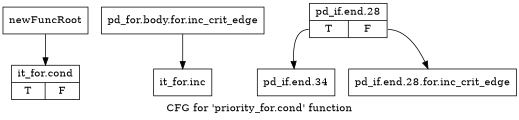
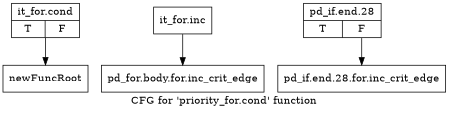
  digraph {
    fontname="DejaVu Serif"
    label="CFG for 'priority_for.cond' function"
    node [fontname="DejaVu Serif" shape=record]
    edge [fontname="DejaVu Serif"]
    n1 [label="{newFuncRoot}"]
    n2 [label="{it_for.cond|{<s0>T|<s1>F}}"]
    n3 [label="{pd_for.body.for.inc_crit_edge}"]
    n4 [label="{it_for.inc}"]
    n5 [label="{pd_if.end.28|{<s0>T|<s1>F}}"]
-   n6 [label="{pd_if.end.34}"]
    n7 [label="{pd_if.end.28.for.inc_crit_edge}"]
-   n1 -> n2
-   n3 -> n4
-   n5 -> n6 [tailport=s0]
+   n2 -> n1
+   n4 -> n3
    n5 -> n7 [tailport=s1]
  }
